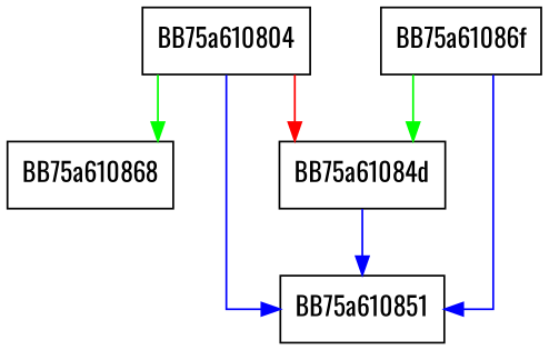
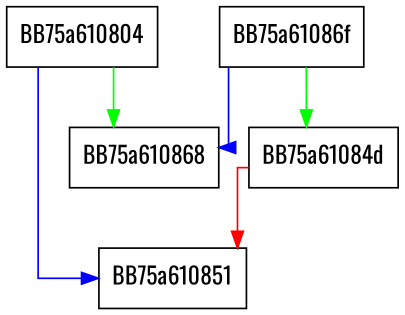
  digraph {
    fontname=Oswald
    splines=ortho
    node [fontname=Oswald shape=box]
    edge [color=green fontname=Oswald]
    BB75a610804
    BB75a610868
    BB75a61084d
    BB75a610851
    BB75a61086f
    BB75a610804 -> BB75a610868
-   BB75a610804 -> BB75a61084d [color=red]
    BB75a610804 -> BB75a610851 [color=blue]
-   BB75a61084d -> BB75a610851 [color=blue]
+   BB75a61084d -> BB75a610851 [color=red]
    BB75a61086f -> BB75a61084d
-   BB75a61086f -> BB75a610851 [color=blue]
+   BB75a61086f -> BB75a610868 [color=blue]
  }
